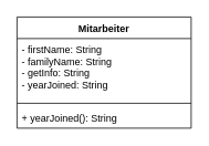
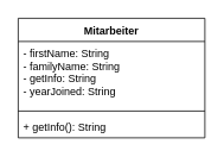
  <mxCell id="0" />
  <mxCell id="1" parent="0" />
  <mxCell id="2" value="Mitarbeiter" style="swimlane;fontStyle=1;align=center;verticalAlign=top;childLayout=stackLayout;horizontal=1;startSize=26;horizontalStack=0;resizeParent=1;resizeParentMax=0;resizeLast=0;collapsible=1;marginBottom=0;" vertex="1" parent="1"><mxGeometry x="20" y="20" width="210" height="134" as="geometry" /></mxCell>
  <mxCell id="3" value="- firstName: String&#10;- familyName: String&#10;- getInfo: String&#10;- yearJoined: String&#10;&#10;" style="text;strokeColor=none;fillColor=none;align=left;verticalAlign=top;spacingLeft=4;spacingRight=4;overflow=hidden;rotatable=0;points=[[0,0.5],[1,0.5]];portConstraint=eastwest;" vertex="1" parent="2"><mxGeometry y="26" width="210" height="74" as="geometry" /></mxCell>
  <mxCell id="4" value="" style="line;strokeWidth=1;fillColor=none;align=left;verticalAlign=middle;spacingTop=-1;spacingLeft=3;spacingRight=3;rotatable=0;labelPosition=right;points=[];portConstraint=eastwest;" vertex="1" parent="2"><mxGeometry y="100" width="210" height="8" as="geometry" /></mxCell>
- <mxCell id="5" value="+ yearJoined(): String&#10;" style="text;strokeColor=none;fillColor=none;align=left;verticalAlign=top;spacingLeft=4;spacingRight=4;overflow=hidden;rotatable=0;points=[[0,0.5],[1,0.5]];portConstraint=eastwest;" vertex="1" parent="2"><mxGeometry y="108" width="210" height="26" as="geometry" /></mxCell>
+ <mxCell id="5" value="+ getInfo(): String&#10;" style="text;strokeColor=none;fillColor=none;align=left;verticalAlign=top;spacingLeft=4;spacingRight=4;overflow=hidden;rotatable=0;points=[[0,0.5],[1,0.5]];portConstraint=eastwest;" vertex="1" parent="2"><mxGeometry y="108" width="210" height="26" as="geometry" /></mxCell>
